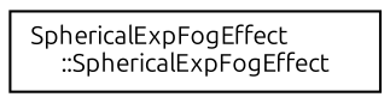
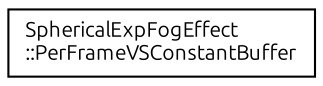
  digraph {
    rankdir=LR
    fontname=Ubuntu
-   n1 [color=black fillcolor=white fontname=Ubuntu fontsize=10 height=0.2 label="SphericalExpFogEffect\l::SphericalExpFogEffect" shape=record style=filled width=0.4]
+   n1 [color=black fillcolor=white fontname=Ubuntu fontsize=10 height=0.2 label="SphericalExpFogEffect\l::PerFrameVSConstantBuffer" shape=record style=filled width=0.4]
  }
